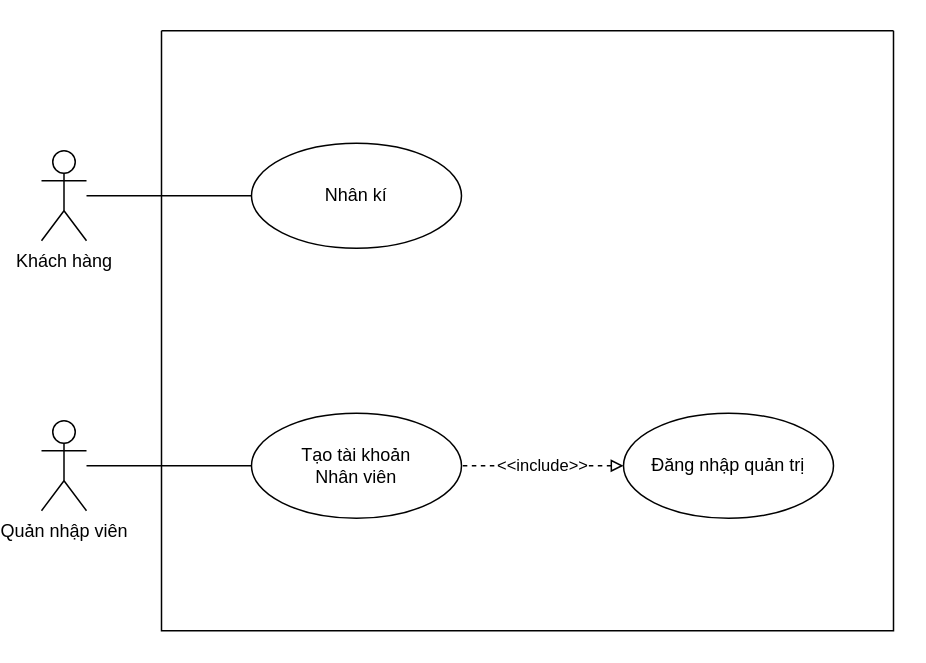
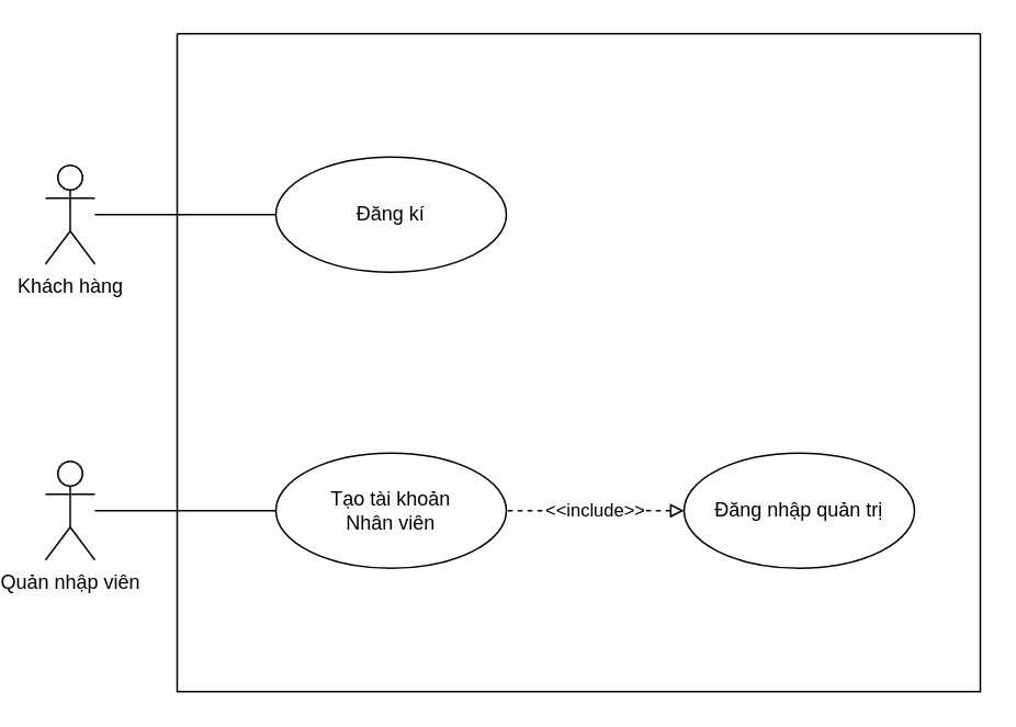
  <mxCell id="0" />
  <mxCell id="1" parent="0" />
  <mxCell id="2" style="rounded=0;orthogonalLoop=1;jettySize=auto;html=1;endArrow=none;endFill=0;" parent="1" source="3" target="5" edge="1"><mxGeometry relative="1" as="geometry" /></mxCell>
  <mxCell id="3" value="Khách hàng" style="shape=umlActor;verticalLabelPosition=bottom;verticalAlign=top;html=1;outlineConnect=0;" parent="1" vertex="1"><mxGeometry x="20" y="100" width="30" height="60" as="geometry" /></mxCell>
  <mxCell id="4" value="" style="swimlane;startSize=0;" parent="1" vertex="1"><mxGeometry x="100" y="20" width="488" height="400" as="geometry" /></mxCell>
- <mxCell id="5" value="Nhân kí" style="ellipse;whiteSpace=wrap;html=1;" parent="4" vertex="1"><mxGeometry x="60" y="75" width="140" height="70" as="geometry" /></mxCell>
+ <mxCell id="5" value="Đăng kí" style="ellipse;whiteSpace=wrap;html=1;" parent="4" vertex="1"><mxGeometry x="60" y="75" width="140" height="70" as="geometry" /></mxCell>
  <mxCell id="6" value="Tạo tài khoản&lt;br&gt;Nhân viên" style="ellipse;whiteSpace=wrap;html=1;" parent="4" vertex="1"><mxGeometry x="60" y="255" width="140" height="70" as="geometry" /></mxCell>
  <mxCell id="7" value="Đăng nhập quản trị" style="ellipse;whiteSpace=wrap;html=1;" parent="4" vertex="1"><mxGeometry x="308" y="255" width="140" height="70" as="geometry" /></mxCell>
  <mxCell id="8" value="&amp;lt;&amp;lt;include&amp;gt;&amp;gt;" style="orthogonalLoop=1;jettySize=auto;html=1;strokeColor=default;rounded=0;dashed=1;endArrow=none;endFill=0;startArrow=block;startFill=0;" parent="4" source="7" target="6" edge="1"><mxGeometry x="-0.001" relative="1" as="geometry"><mxPoint x="505.319" y="930.582" as="sourcePoint" /><mxPoint x="150.61" y="1019.348" as="targetPoint" /><mxPoint as="offset" /></mxGeometry></mxCell>
  <mxCell id="9" style="edgeStyle=none;rounded=0;orthogonalLoop=1;jettySize=auto;html=1;exitX=0.5;exitY=0;exitDx=0;exitDy=0;dashed=1;strokeColor=default;" parent="1" source="4" target="4" edge="1"><mxGeometry relative="1" as="geometry" /></mxCell>
  <mxCell id="10" value="Quản nhập viên" style="shape=umlActor;verticalLabelPosition=bottom;verticalAlign=top;html=1;outlineConnect=0;" parent="1" vertex="1"><mxGeometry x="20" y="280" width="30" height="60" as="geometry" /></mxCell>
  <mxCell id="11" style="rounded=0;orthogonalLoop=1;jettySize=auto;html=1;endArrow=none;endFill=0;" parent="1" source="10" target="6" edge="1"><mxGeometry relative="1" as="geometry"><mxPoint x="60" y="140" as="sourcePoint" /><mxPoint x="190" y="140" as="targetPoint" /></mxGeometry></mxCell>
